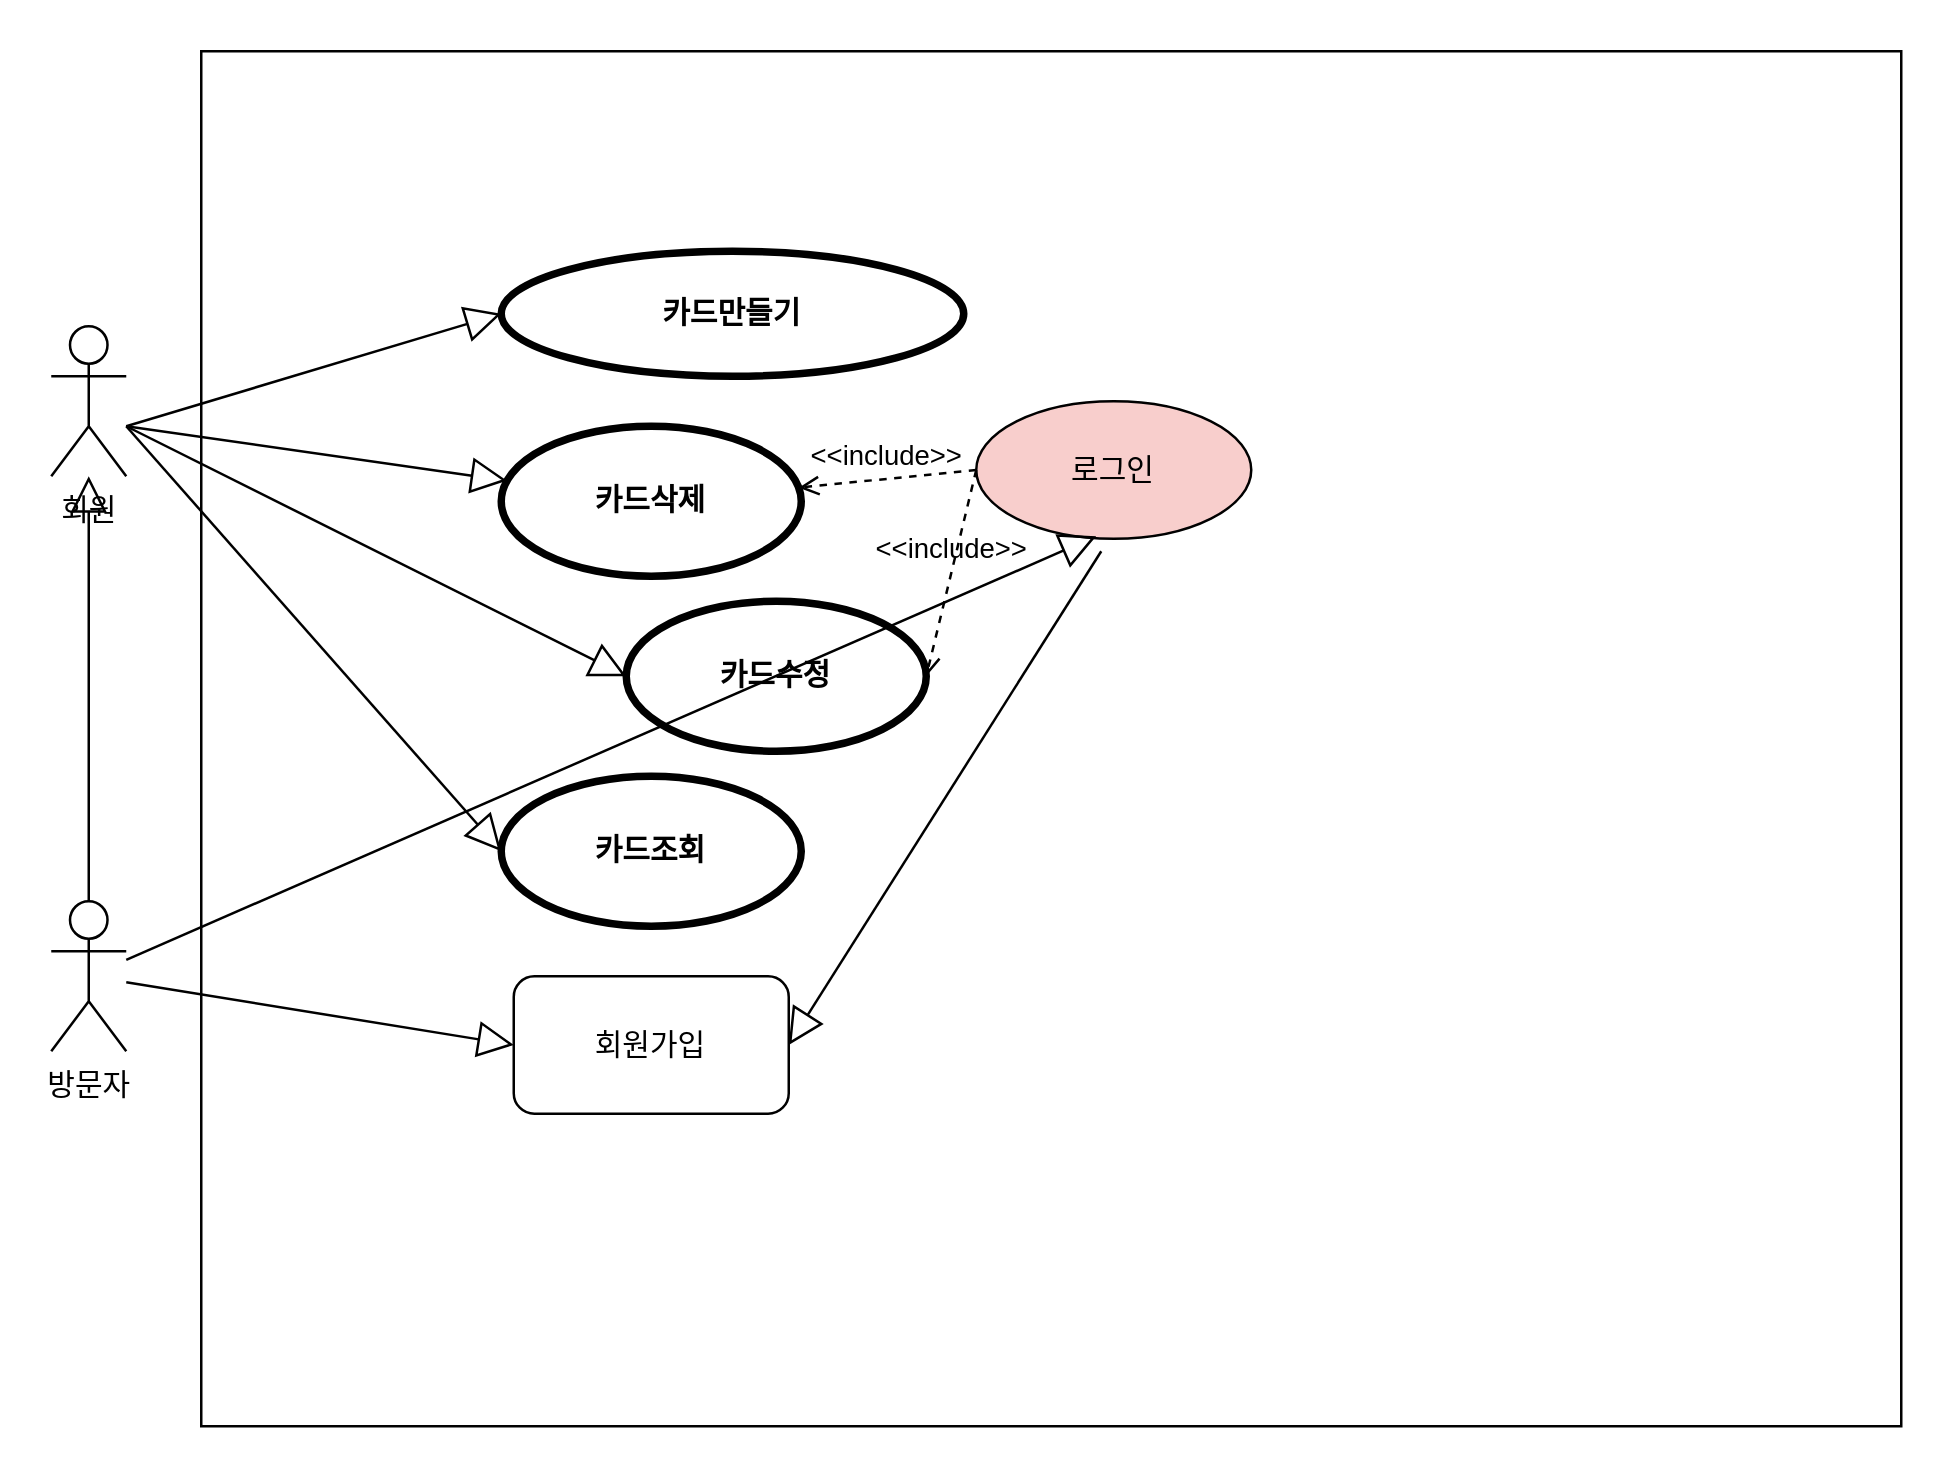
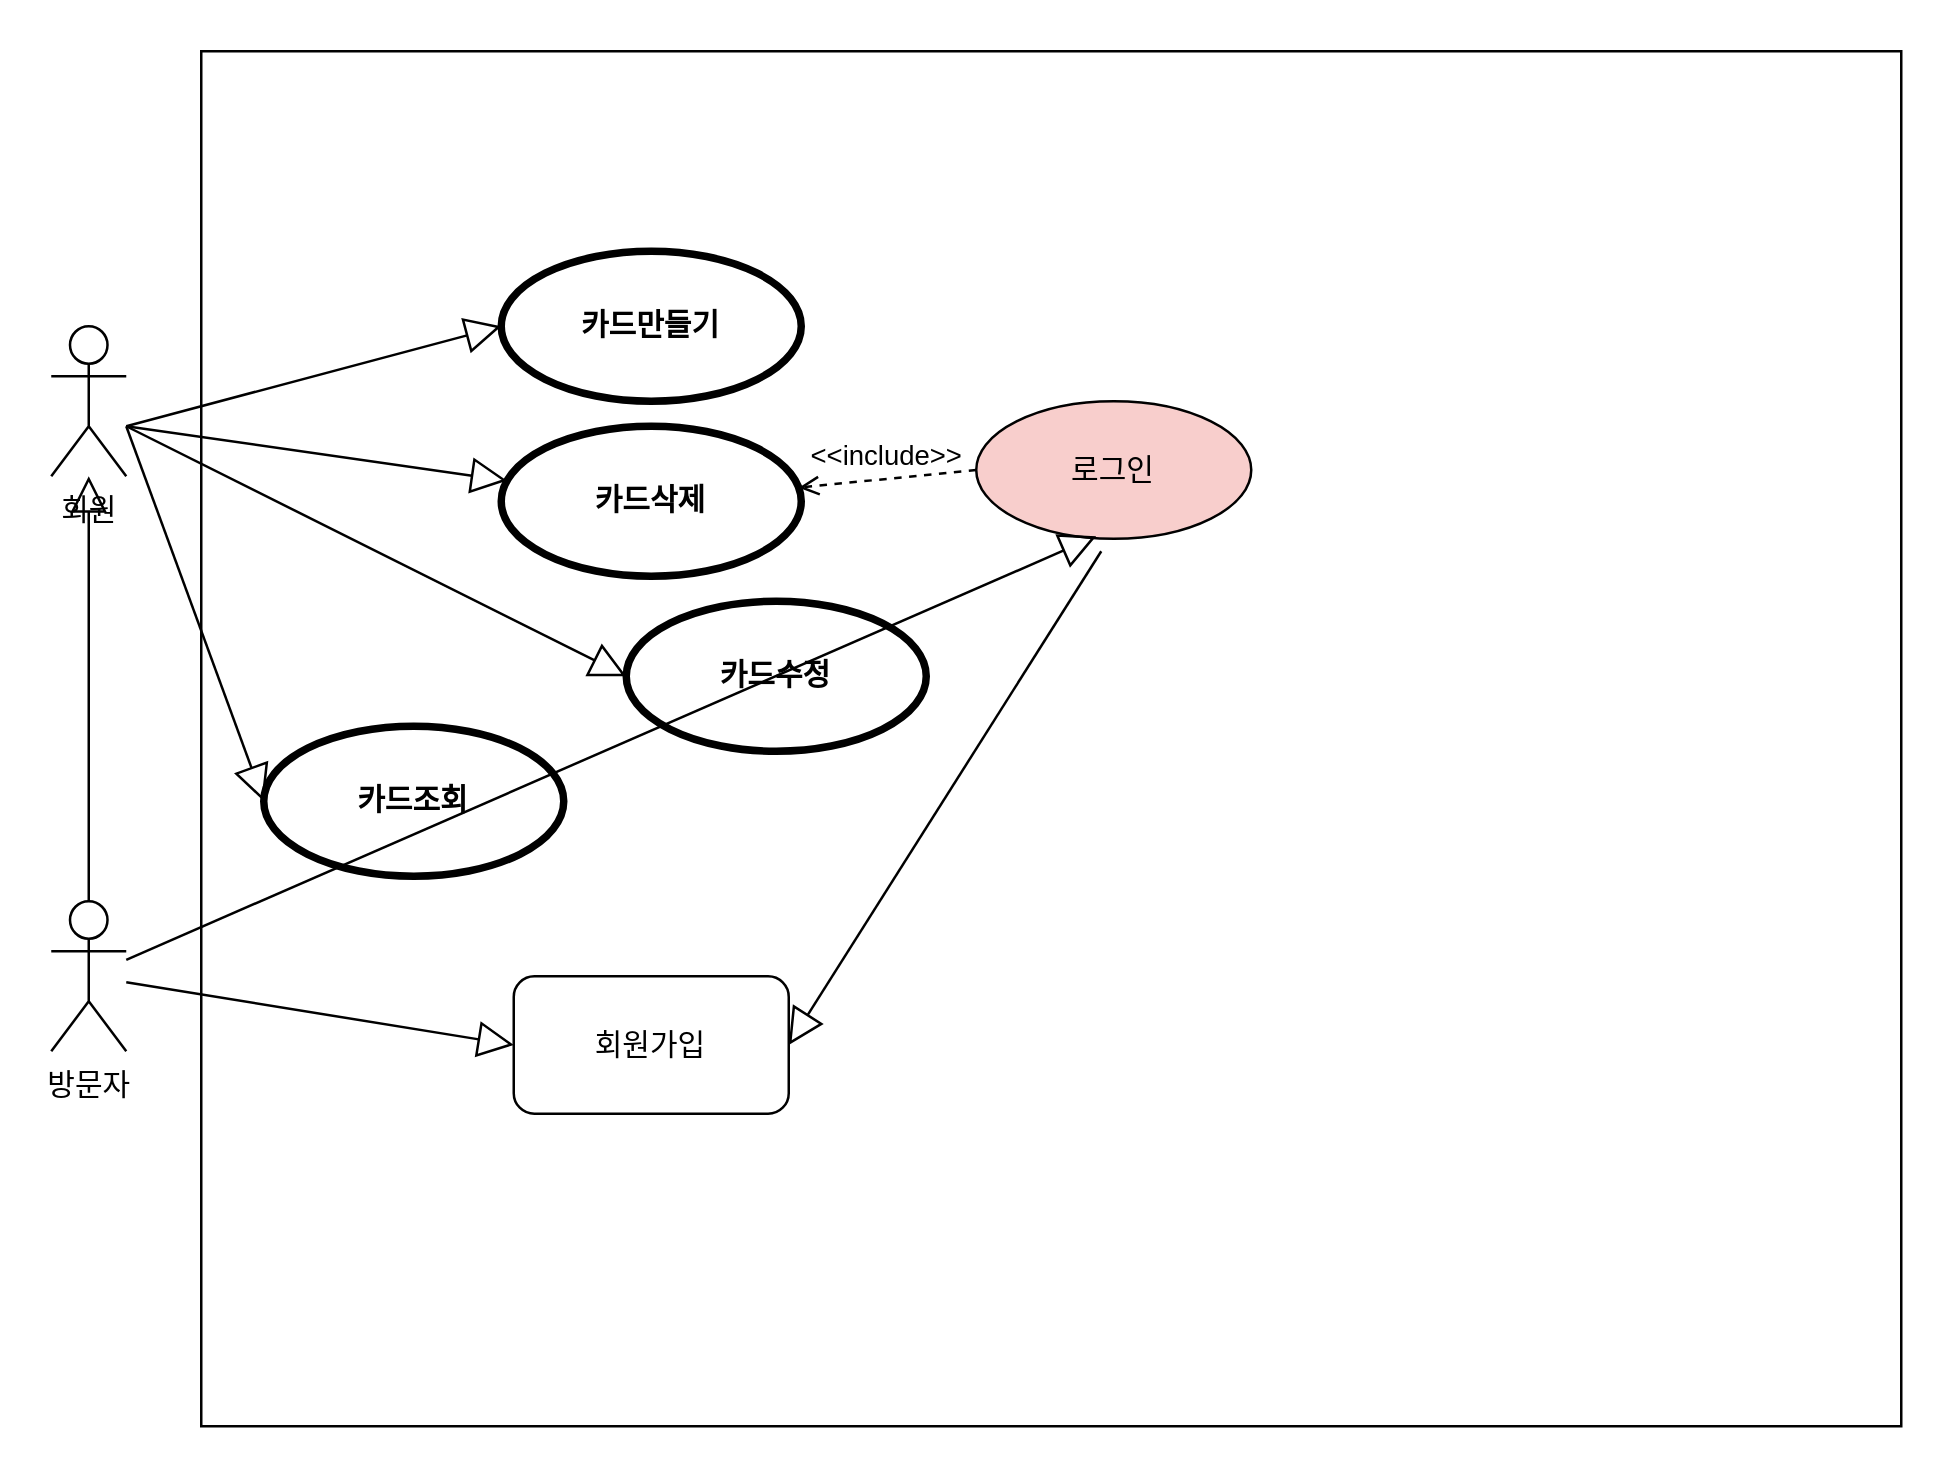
  <mxCell id="0" />
  <mxCell id="1" parent="0" />
  <mxCell id="2" value="" style="shape=rect;html=1;verticalAlign=top;fontStyle=1;whiteSpace=wrap;align=center;" vertex="1" parent="1"><mxGeometry x="80" y="20" width="680" height="550" as="geometry" /></mxCell>
  <mxCell id="3" value="회원" style="shape=umlActor;html=1;verticalLabelPosition=bottom;verticalAlign=top;align=center;" vertex="1" parent="1"><mxGeometry x="20" y="130" width="30" height="60" as="geometry" /></mxCell>
  <mxCell id="4" value="방문자" style="shape=umlActor;html=1;verticalLabelPosition=bottom;verticalAlign=top;align=center;" vertex="1" parent="1"><mxGeometry x="20" y="360" width="30" height="60" as="geometry" /></mxCell>
- <mxCell id="5" value="카드만들기" style="shape=ellipse;html=1;strokeWidth=3;fontStyle=1;whiteSpace=wrap;align=center;perimeter=ellipsePerimeter;" vertex="1" parent="1"><mxGeometry x="200" y="100" width="185" height="50" as="geometry" /></mxCell>
+ <mxCell id="5" value="카드만들기" style="shape=ellipse;html=1;strokeWidth=3;fontStyle=1;whiteSpace=wrap;align=center;perimeter=ellipsePerimeter;" vertex="1" parent="1"><mxGeometry x="200" y="100" width="120" height="60" as="geometry" /></mxCell>
  <mxCell id="6" value="카드삭제" style="shape=ellipse;html=1;strokeWidth=3;fontStyle=1;whiteSpace=wrap;align=center;perimeter=ellipsePerimeter;" vertex="1" parent="1"><mxGeometry x="200" y="170" width="120" height="60" as="geometry" /></mxCell>
- <mxCell id="7" value="카드조회" style="shape=ellipse;html=1;strokeWidth=3;fontStyle=1;whiteSpace=wrap;align=center;perimeter=ellipsePerimeter;" vertex="1" parent="1"><mxGeometry x="200" y="310" width="120" height="60" as="geometry" /></mxCell>
+ <mxCell id="7" value="카드조회" style="shape=ellipse;html=1;strokeWidth=3;fontStyle=1;whiteSpace=wrap;align=center;perimeter=ellipsePerimeter;" vertex="1" parent="1"><mxGeometry x="105" y="290" width="120" height="60" as="geometry" /></mxCell>
  <mxCell id="8" value="" style="edgeStyle=none;html=1;endArrow=block;endFill=0;endSize=12;verticalAlign=bottom;rounded=0;" edge="1" parent="1" target="6"><mxGeometry width="160" relative="1" as="geometry"><mxPoint x="50" y="170" as="sourcePoint" /><mxPoint x="210" y="170" as="targetPoint" /></mxGeometry></mxCell>
  <mxCell id="9" value="" style="edgeStyle=none;html=1;endArrow=block;endFill=0;endSize=12;verticalAlign=bottom;rounded=0;entryX=0;entryY=0.5;entryDx=0;entryDy=0;" edge="1" parent="1" target="5"><mxGeometry width="160" relative="1" as="geometry"><mxPoint x="50" y="170" as="sourcePoint" /><mxPoint x="212.309" y="201.758" as="targetPoint" /></mxGeometry></mxCell>
  <mxCell id="10" value="" style="edgeStyle=none;html=1;endArrow=block;endFill=0;endSize=12;verticalAlign=bottom;rounded=0;entryX=0;entryY=0.5;entryDx=0;entryDy=0;" edge="1" parent="1" target="7"><mxGeometry width="160" relative="1" as="geometry"><mxPoint x="50" y="170" as="sourcePoint" /><mxPoint x="220" y="250" as="targetPoint" /></mxGeometry></mxCell>
  <mxCell id="11" value="" style="edgeStyle=none;html=1;endArrow=block;endFill=0;endSize=12;verticalAlign=bottom;rounded=0;" edge="1" parent="1" source="4" target="3"><mxGeometry width="160" relative="1" as="geometry"><mxPoint x="60" y="180" as="sourcePoint" /><mxPoint x="210" y="340" as="targetPoint" /></mxGeometry></mxCell>
  <mxCell id="12" value="카드수정" style="shape=ellipse;html=1;strokeWidth=3;fontStyle=1;whiteSpace=wrap;align=center;perimeter=ellipsePerimeter;" vertex="1" parent="1"><mxGeometry x="250" y="240" width="120" height="60" as="geometry" /></mxCell>
  <mxCell id="13" value="" style="edgeStyle=none;html=1;endArrow=block;endFill=0;endSize=12;verticalAlign=bottom;rounded=0;entryX=0;entryY=0.5;entryDx=0;entryDy=0;" edge="1" parent="1" target="12"><mxGeometry width="160" relative="1" as="geometry"><mxPoint x="50" y="170" as="sourcePoint" /><mxPoint x="212.309" y="201.758" as="targetPoint" /></mxGeometry></mxCell>
  <mxCell id="14" value="로그인" style="ellipse;whiteSpace=wrap;html=1;fillColor=#f8cecc;" vertex="1" parent="1"><mxGeometry x="390" y="160" width="110" height="55" as="geometry" /></mxCell>
  <mxCell id="15" value="&amp;lt;&amp;lt;include&amp;gt;&amp;gt;" style="edgeStyle=none;html=1;endArrow=open;verticalAlign=bottom;dashed=1;labelBackgroundColor=none;rounded=0;exitX=0;exitY=0.5;exitDx=0;exitDy=0;" edge="1" parent="1" source="14" target="6"><mxGeometry width="160" relative="1" as="geometry"><mxPoint x="421.57" y="271.29" as="sourcePoint" /><mxPoint x="373.996" y="230.003" as="targetPoint" /></mxGeometry></mxCell>
- <mxCell id="16" value="&amp;lt;&amp;lt;include&amp;gt;&amp;gt;" style="edgeStyle=none;html=1;endArrow=open;verticalAlign=bottom;dashed=1;labelBackgroundColor=none;rounded=0;exitX=0;exitY=0.5;exitDx=0;exitDy=0;entryX=1;entryY=0.5;entryDx=0;entryDy=0;" edge="1" parent="1" source="14" target="12"><mxGeometry width="160" relative="1" as="geometry"><mxPoint x="397.57" y="266.29" as="sourcePoint" /><mxPoint x="320" y="280" as="targetPoint" /></mxGeometry></mxCell>
  <mxCell id="17" value="회원가입" style="whiteSpace=wrap;html=1;rounded=1;" vertex="1" parent="1"><mxGeometry x="205" y="390" width="110" height="55" as="geometry" /></mxCell>
  <mxCell id="18" value="" style="edgeStyle=none;html=1;endArrow=block;endFill=0;endSize=12;verticalAlign=bottom;rounded=0;entryX=0;entryY=0.5;entryDx=0;entryDy=0;" edge="1" parent="1" source="4" target="17"><mxGeometry width="160" relative="1" as="geometry"><mxPoint x="290" y="280" as="sourcePoint" /><mxPoint x="450" y="280" as="targetPoint" /></mxGeometry></mxCell>
  <mxCell id="19" value="" style="edgeStyle=none;html=1;endArrow=block;endFill=0;endSize=12;verticalAlign=bottom;rounded=0;entryX=0.436;entryY=0.982;entryDx=0;entryDy=0;entryPerimeter=0;" edge="1" parent="1" source="4" target="14"><mxGeometry width="160" relative="1" as="geometry"><mxPoint x="290" y="280" as="sourcePoint" /><mxPoint x="450" y="280" as="targetPoint" /></mxGeometry></mxCell>
  <mxCell id="20" value="" style="edgeStyle=none;html=1;endArrow=block;endFill=0;endSize=12;verticalAlign=bottom;rounded=0;entryX=1;entryY=0.5;entryDx=0;entryDy=0;" edge="1" parent="1" target="17"><mxGeometry width="160" relative="1" as="geometry"><mxPoint x="440" y="220" as="sourcePoint" /><mxPoint x="450" y="280" as="targetPoint" /></mxGeometry></mxCell>
